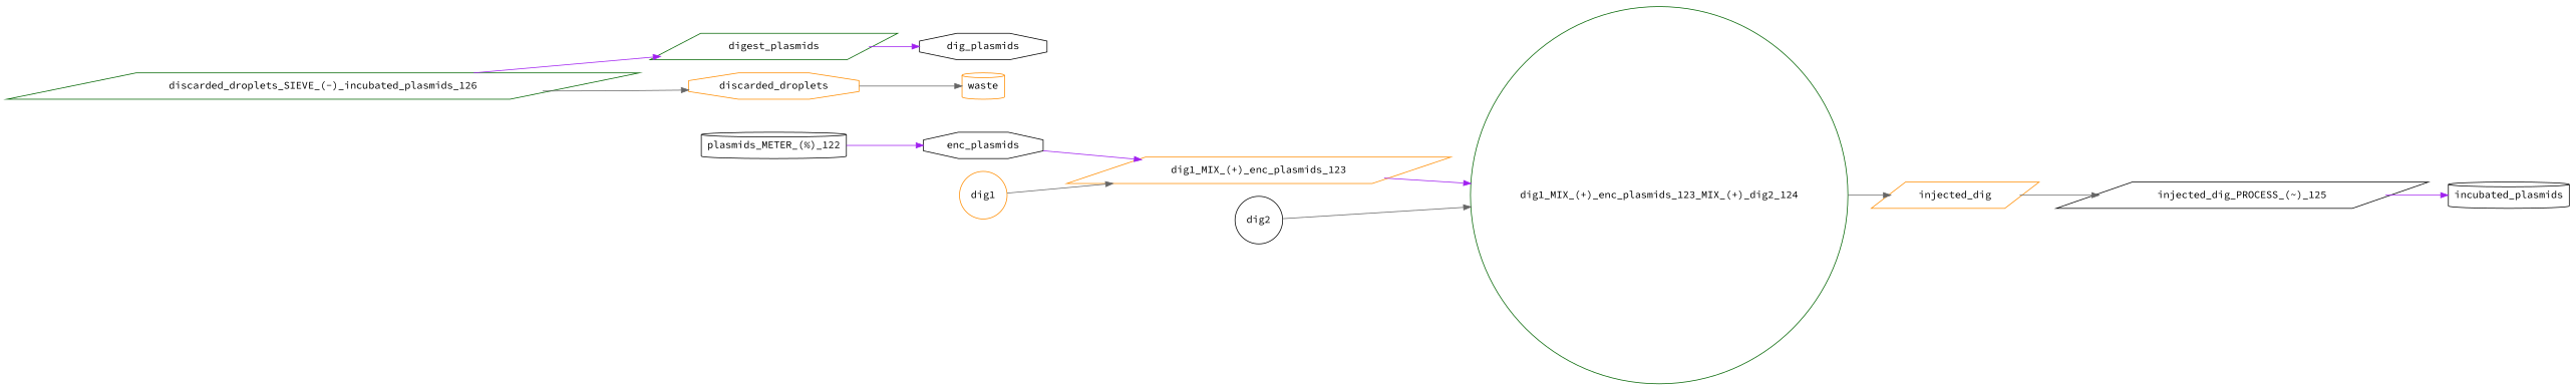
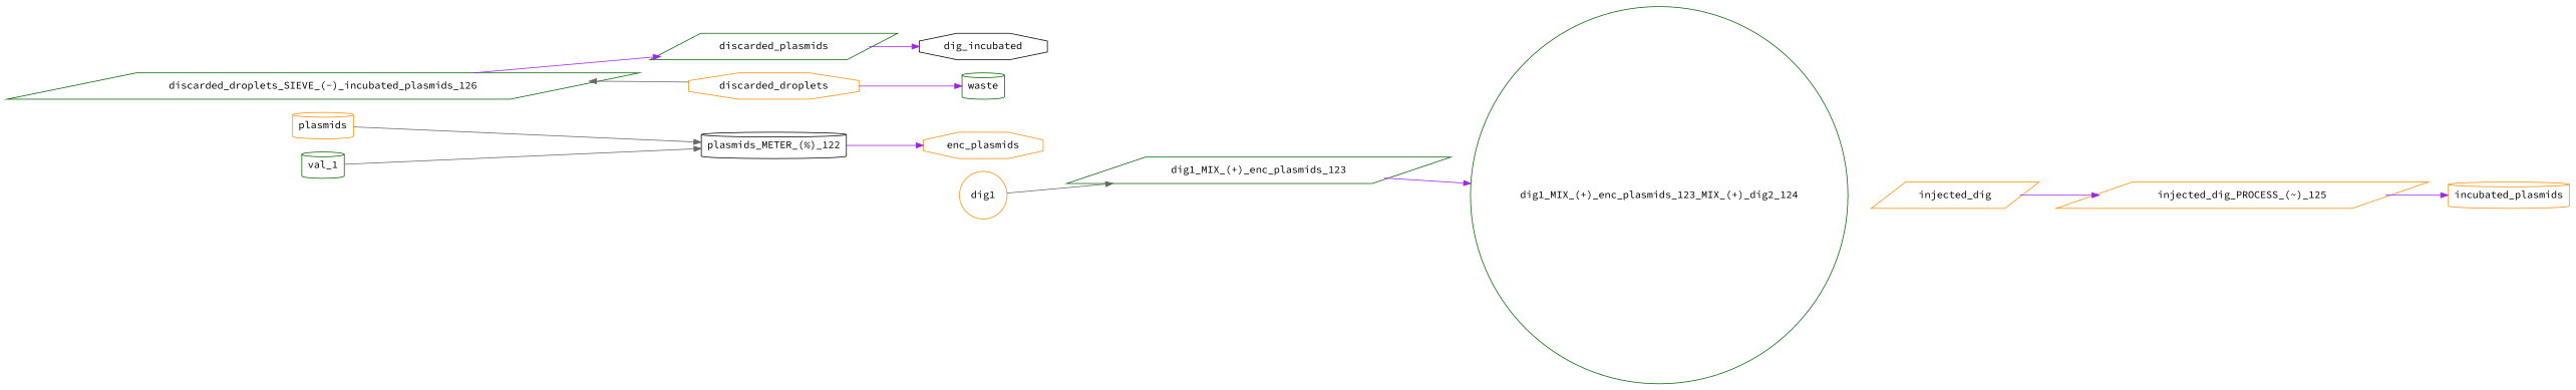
  strict digraph {
    fontname="Source Code Pro"
    rankdir=LR
    node [color=black fontname="Source Code Pro" shape=cylinder]
    edge [color=purple fontname="Source Code Pro"]
+   plasmids [color=darkorange]
    "plasmids_METER_(%)_122"
-   enc_plasmids [shape=octagon]
-   "dig1_MIX_(+)_enc_plasmids_123" [color=darkorange shape=parallelogram]
+   enc_plasmids [color=darkorange shape=octagon]
+   "dig1_MIX_(+)_enc_plasmids_123" [color=darkgreen shape=parallelogram]
    dig1 [color=darkorange shape=circle]
    "dig1_MIX_(+)_enc_plasmids_123_MIX_(+)_dig2_124" [color=darkgreen shape=circle]
    injected_dig [color=darkorange shape=parallelogram]
-   dig2 [shape=circle]
-   "injected_dig_PROCESS_(~)_125" [shape=parallelogram]
-   incubated_plasmids
+   "injected_dig_PROCESS_(~)_125" [color=darkorange shape=parallelogram]
+   incubated_plasmids [color=darkorange]
    "discarded_droplets_SIEVE_(-)_incubated_plasmids_126" [color=darkgreen shape=parallelogram]
-   digest_plasmids [color=darkgreen shape=parallelogram]
+   digest_plasmids [color=darkgreen shape=parallelogram label=discarded_plasmids]
    discarded_droplets [color=darkorange shape=octagon]
-   dig_plasmids [shape=octagon]
-   waste [color=darkorange]
+   dig_plasmids [shape=octagon label=dig_incubated]
+   waste [color=darkgreen]
+   val_1 [color=darkgreen]
+   plasmids -> "plasmids_METER_(%)_122" [color=gray40]
    "plasmids_METER_(%)_122" -> enc_plasmids
-   enc_plasmids -> "dig1_MIX_(+)_enc_plasmids_123"
    "dig1_MIX_(+)_enc_plasmids_123" -> "dig1_MIX_(+)_enc_plasmids_123_MIX_(+)_dig2_124"
    dig1 -> "dig1_MIX_(+)_enc_plasmids_123" [color=gray40]
-   "dig1_MIX_(+)_enc_plasmids_123_MIX_(+)_dig2_124" -> injected_dig [color=gray40]
-   injected_dig -> "injected_dig_PROCESS_(~)_125" [color=gray40]
-   dig2 -> "dig1_MIX_(+)_enc_plasmids_123_MIX_(+)_dig2_124" [color=gray40]
+   injected_dig -> "injected_dig_PROCESS_(~)_125"
    "injected_dig_PROCESS_(~)_125" -> incubated_plasmids
    "discarded_droplets_SIEVE_(-)_incubated_plasmids_126" -> digest_plasmids
-   "discarded_droplets_SIEVE_(-)_incubated_plasmids_126" -> discarded_droplets [color=gray40]
+   discarded_droplets -> "discarded_droplets_SIEVE_(-)_incubated_plasmids_126" [color=gray40]
    digest_plasmids -> dig_plasmids
-   discarded_droplets -> waste [color=gray40]
+   discarded_droplets -> waste
+   val_1 -> "plasmids_METER_(%)_122" [color=gray40]
  }
